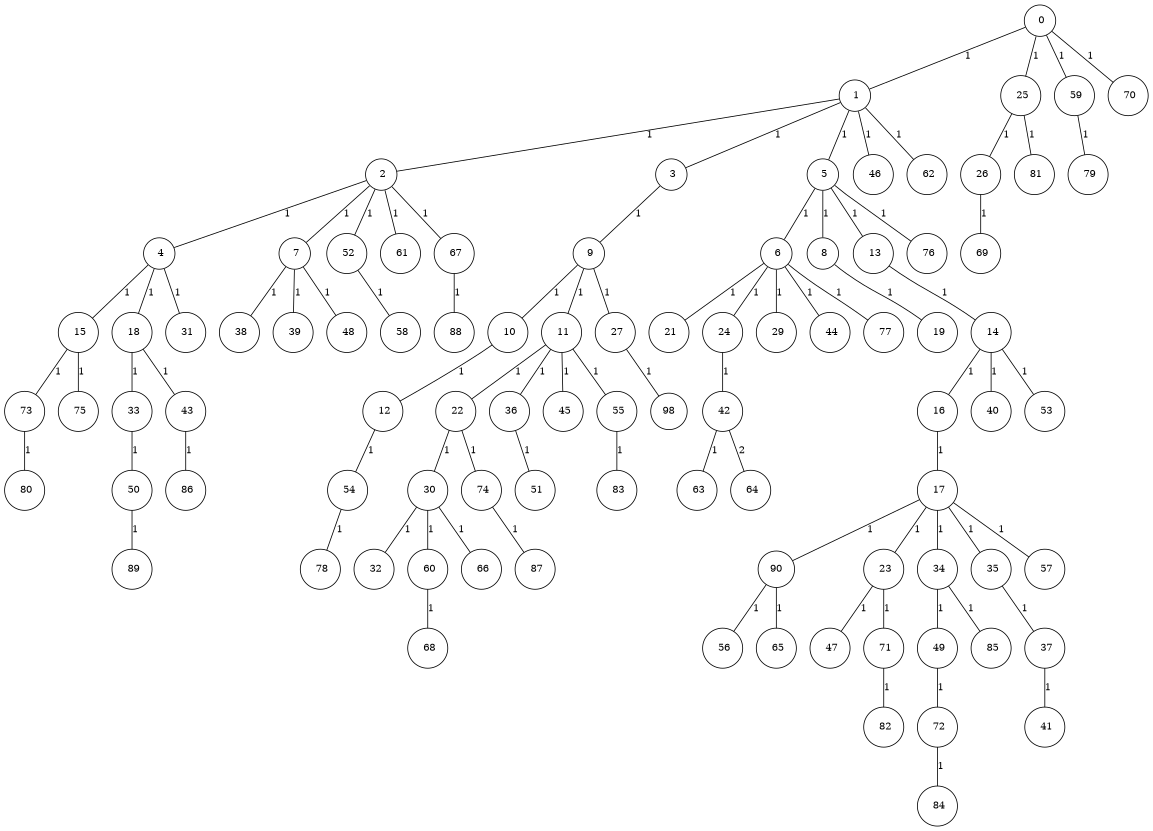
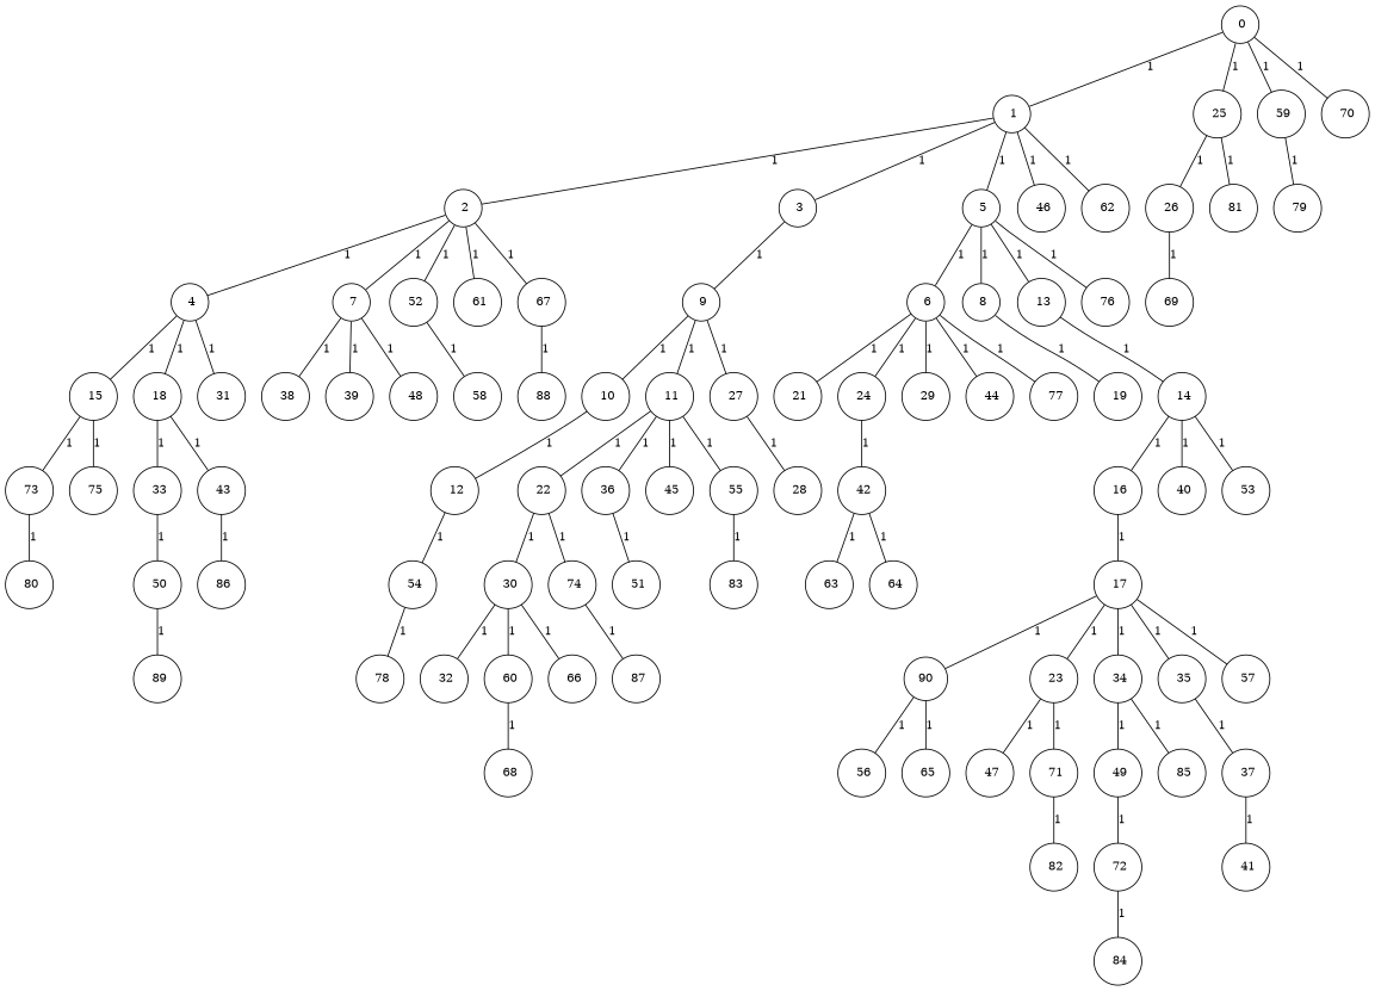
  graph {
    fixedsize="true;"
    node [color=black fontsize=12 hight=.12 shape=circle]
    edge [fontsize=12]
    n1 [label=" 0" width=.12]
    n2 [label=" 1" width=.12]
    n3 [label=" 25" width=.12]
    n4 [label=" 59" width=.12]
    n5 [label=" 70" width=.12]
    n6 [label=" 2" width=.12]
    n7 [label=" 3" width=.12]
    n8 [label=" 5" width=.12]
    n9 [label=" 46" width=.12]
    n10 [label=" 62" width=.12]
    n11 [label=" 26" width=.12]
    n12 [label=" 81" width=.12]
    n13 [label=" 79" width=.12]
    n14 [label=" 4" width=.12]
    n15 [label=" 7" width=.12]
    n16 [label=" 52" width=.12]
    n17 [label=" 61" width=.12]
    n18 [label=" 67" width=.12]
    n19 [label=" 9" width=.12]
    n20 [label=" 6" width=.12]
    n21 [label=" 8" width=.12]
    n22 [label=" 13" width=.12]
    n23 [label=" 76" width=.12]
    n24 [label=" 15" width=.12]
    n25 [label=" 18" width=.12]
    n26 [label=" 31" width=.12]
    n27 [label=" 38" width=.12]
    n28 [label=" 39" width=.12]
    n29 [label=" 48" width=.12]
    n30 [label=" 58" width=.12]
    n31 [label=" 88" width=.12]
    n32 [label=" 10" width=.12]
    n33 [label=" 11" width=.12]
    n34 [label=" 27" width=.12]
    n35 [label=" 73" width=.12]
    n36 [label=" 75" width=.12]
    n37 [label=" 33" width=.12]
    n38 [label=" 43" width=.12]
    n39 [label=" 21" width=.12]
    n40 [label=" 24" width=.12]
    n41 [label=" 29" width=.12]
    n42 [label=" 44" width=.12]
    n43 [label=" 77" width=.12]
    n44 [label=" 19" width=.12]
    n45 [label=" 14" width=.12]
    n46 [label=" 42" width=.12]
    n47 [label=" 12" width=.12]
    n48 [label=" 22" width=.12]
    n49 [label=" 36" width=.12]
    n50 [label=" 45" width=.12]
    n51 [label=" 55" width=.12]
-   n52 [label=98 width=.12]
+   n52 [label=" 28" width=.12]
    n53 [label=" 54" width=.12]
    n54 [label=" 30" width=.12]
    n55 [label=" 74" width=.12]
    n56 [label=" 51" width=.12]
    n57 [label=" 83" width=.12]
    n58 [label=" 78" width=.12]
    n59 [label=" 16" width=.12]
    n60 [label=" 40" width=.12]
    n61 [label=" 53" width=.12]
    n62 [label=" 17" width=.12]
    n63 [label=" 80" width=.12]
    n64 [label=90 width=.12]
    n65 [label=" 23" width=.12]
    n66 [label=" 34" width=.12]
    n67 [label=" 35" width=.12]
    n68 [label=" 57" width=.12]
    n69 [label=" 56" width=.12]
    n70 [label=" 65" width=.12]
    n71 [label=" 47" width=.12]
    n72 [label=" 71" width=.12]
    n73 [label=" 49" width=.12]
    n74 [label=" 85" width=.12]
    n75 [label=" 37" width=.12]
    n76 [label=" 50" width=.12]
    n77 [label=" 86" width=.12]
    n78 [label=" 32" width=.12]
    n79 [label=" 60" width=.12]
    n80 [label=" 66" width=.12]
    n81 [label=" 87" width=.12]
    n82 [label=" 82" width=.12]
    n83 [label=" 63" width=.12]
    n84 [label=" 64" width=.12]
    n85 [label=" 69" width=.12]
    n86 [label=" 68" width=.12]
    n87 [label=" 89" width=.12]
    n88 [label=" 72" width=.12]
    n89 [label=" 41" width=.12]
    n90 [label=" 84" width=.12]
    n1 -- n2 [label=1]
    n1 -- n3 [label=1]
    n1 -- n4 [label=1]
    n1 -- n5 [label=1]
    n2 -- n6 [label=1]
    n2 -- n7 [label=1]
    n2 -- n8 [label=1]
    n2 -- n9 [label=1]
    n2 -- n10 [label=1]
    n3 -- n11 [label=1]
    n3 -- n12 [label=1]
    n4 -- n13 [label=1]
    n6 -- n14 [label=1]
    n6 -- n15 [label=1]
    n6 -- n16 [label=1]
    n6 -- n17 [label=1]
    n6 -- n18 [label=1]
    n7 -- n19 [label=1]
    n8 -- n20 [label=1]
    n8 -- n21 [label=1]
    n8 -- n22 [label=1]
    n8 -- n23 [label=1]
    n11 -- n85 [label=1]
    n14 -- n24 [label=1]
    n14 -- n25 [label=1]
    n14 -- n26 [label=1]
    n15 -- n27 [label=1]
    n15 -- n28 [label=1]
    n15 -- n29 [label=1]
    n16 -- n30 [label=1]
    n18 -- n31 [label=1]
    n19 -- n32 [label=1]
    n19 -- n33 [label=1]
    n19 -- n34 [label=1]
    n20 -- n39 [label=1]
    n20 -- n40 [label=1]
    n20 -- n41 [label=1]
    n20 -- n42 [label=1]
    n20 -- n43 [label=1]
    n21 -- n44 [label=1]
    n22 -- n45 [label=1]
    n24 -- n35 [label=1]
    n24 -- n36 [label=1]
    n25 -- n37 [label=1]
    n25 -- n38 [label=1]
    n32 -- n47 [label=1]
    n33 -- n48 [label=1]
    n33 -- n49 [label=1]
    n33 -- n50 [label=1]
    n33 -- n51 [label=1]
    n34 -- n52 [label=1]
    n35 -- n63 [label=1]
    n37 -- n76 [label=1]
    n38 -- n77 [label=1]
    n40 -- n46 [label=1]
    n45 -- n59 [label=1]
    n45 -- n60 [label=1]
    n45 -- n61 [label=1]
    n46 -- n83 [label=1]
-   n46 -- n84 [label=2]
+   n46 -- n84 [label=1]
    n47 -- n53 [label=1]
    n48 -- n54 [label=1]
    n48 -- n55 [label=1]
    n49 -- n56 [label=1]
    n51 -- n57 [label=1]
    n53 -- n58 [label=1]
    n54 -- n78 [label=1]
    n54 -- n79 [label=1]
    n54 -- n80 [label=1]
    n55 -- n81 [label=1]
    n59 -- n62 [label=1]
    n62 -- n64 [label=1]
    n62 -- n65 [label=1]
    n62 -- n66 [label=1]
    n62 -- n67 [label=1]
    n62 -- n68 [label=1]
    n64 -- n69 [label=1]
    n64 -- n70 [label=1]
    n65 -- n71 [label=1]
    n65 -- n72 [label=1]
    n66 -- n73 [label=1]
    n66 -- n74 [label=1]
    n67 -- n75 [label=1]
    n72 -- n82 [label=1]
    n73 -- n88 [label=1]
    n75 -- n89 [label=1]
    n76 -- n87 [label=1]
    n79 -- n86 [label=1]
    n88 -- n90 [label=1]
  }
